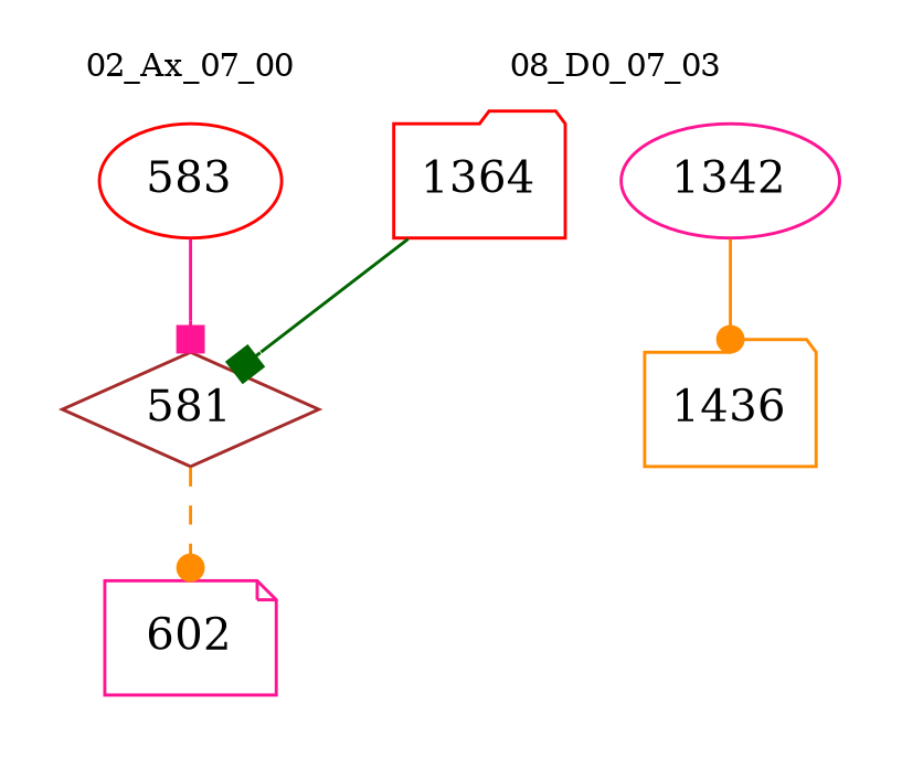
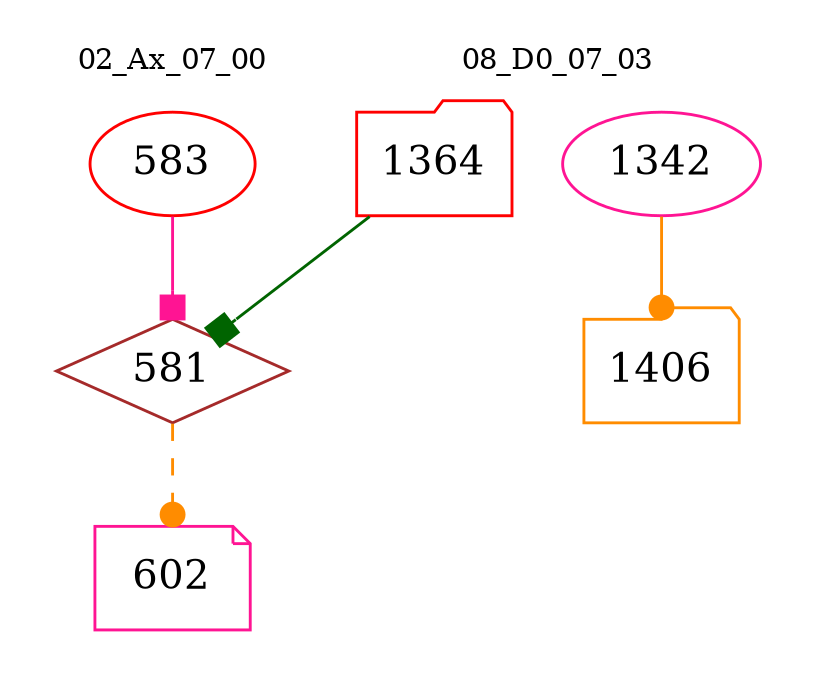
  digraph {
    node [color=red shape=ellipse]
    edge [arrowhead=box color=darkorange style=solid]
    n1 [label=583]
    n2 [color=brown label=581 shape=diamond]
    n3 [color=deeppink label=602 shape=note]
    n4 [label=1364 shape=folder]
    n5 [color=deeppink label=1342]
-   n6 [color=darkorange label=1436 shape=folder]
+   n6 [color=darkorange label=1406 shape=folder]
    subgraph cluster_1 {
      color=white
      fontsize=10
      label="02_Ax_07_00"
      n1
      n2
      n3
    }
    subgraph cluster_2 {
      color=white
      fontsize=10
      label="08_D0_07_03"
      n4
      n5
      n6
    }
    n1 -> n2 [color=deeppink]
    n2 -> n3 [arrowhead=dot style=dashed]
    n4 -> n2 [color=darkgreen]
    n5 -> n6 [arrowhead=dot]
  }
